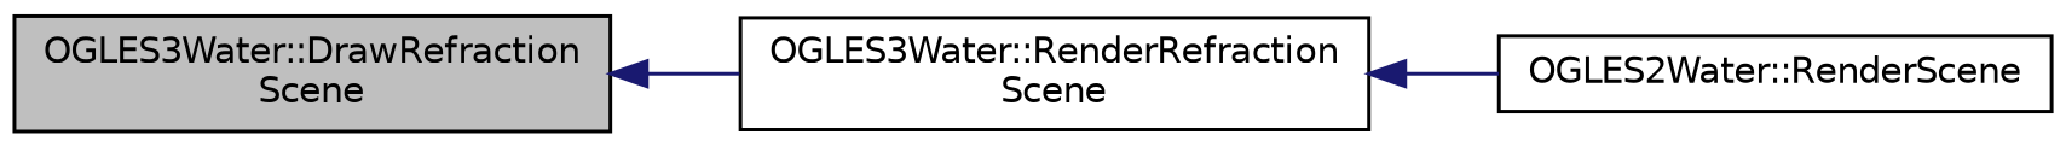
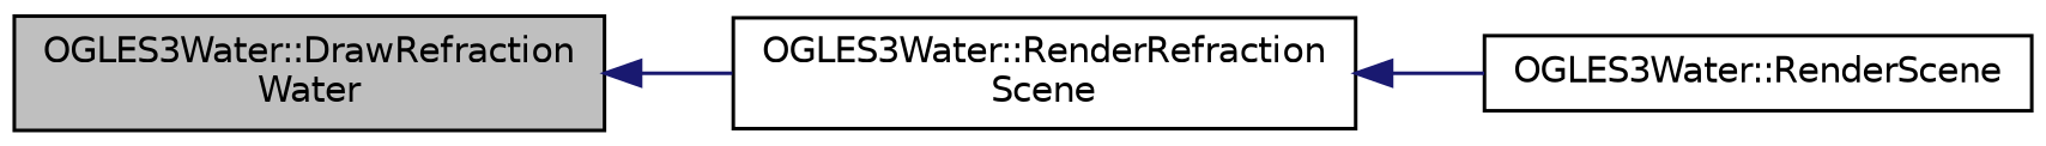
  digraph {
    rankdir=LR
    node [color=black fillcolor=white fontname=Helvetica fontsize=10 shape=record style=filled]
    edge [color=midnightblue dir=back fontname=Helvetica fontsize=10 labelfontname=Helvetica labelfontsize=10 style=solid]
-   n1 [fillcolor=grey75 fontcolor=black height=0.2 label="OGLES3Water::DrawRefraction\lScene" width=0.4]
+   n1 [fillcolor=grey75 fontcolor=black height=0.2 label="OGLES3Water::DrawRefraction\lWater" width=0.4]
    n2 [height=0.2 label="OGLES3Water::RenderRefraction\lScene" width=0.4]
-   n3 [height=0.2 label="OGLES2Water::RenderScene" width=0.4]
+   n3 [height=0.2 label="OGLES3Water::RenderScene" width=0.4]
    n1 -> n2
    n2 -> n3
  }
